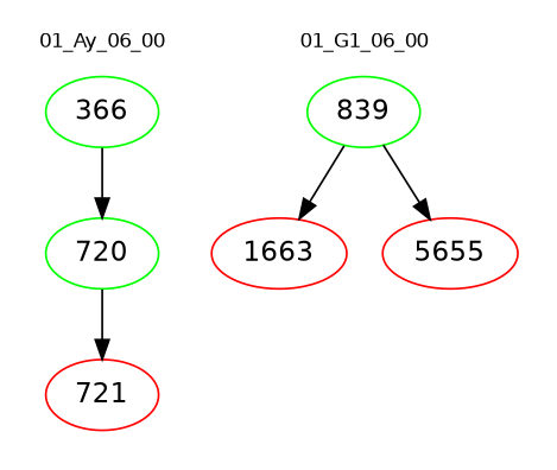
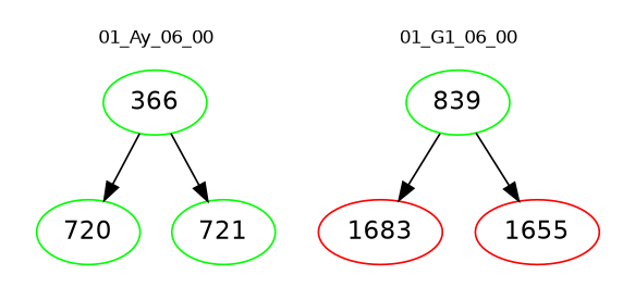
  digraph {
    fontname="DejaVu Sans"
    node [color=green fontname="DejaVu Sans"]
    edge [color=black fontname="DejaVu Sans"]
    n1 [label=366]
    n2 [label=720]
-   n3 [color=red label=721]
+   n3 [label=721]
    n4 [label=839]
-   n5 [color=red label=1663]
-   n6 [color=red label=5655]
+   n5 [color=red label=1683]
+   n6 [color=red label=1655]
    subgraph cluster_1 {
      color=white
      fontsize=10
      label="01_Ay_06_00"
      n1
      n2
      n3
    }
    subgraph cluster_2 {
      color=white
      fontsize=10
      label="01_G1_06_00"
      n4
      n5
      n6
    }
    n1 -> n2
-   n2 -> n3
+   n1 -> n3
    n4 -> n5
    n4 -> n6
  }
